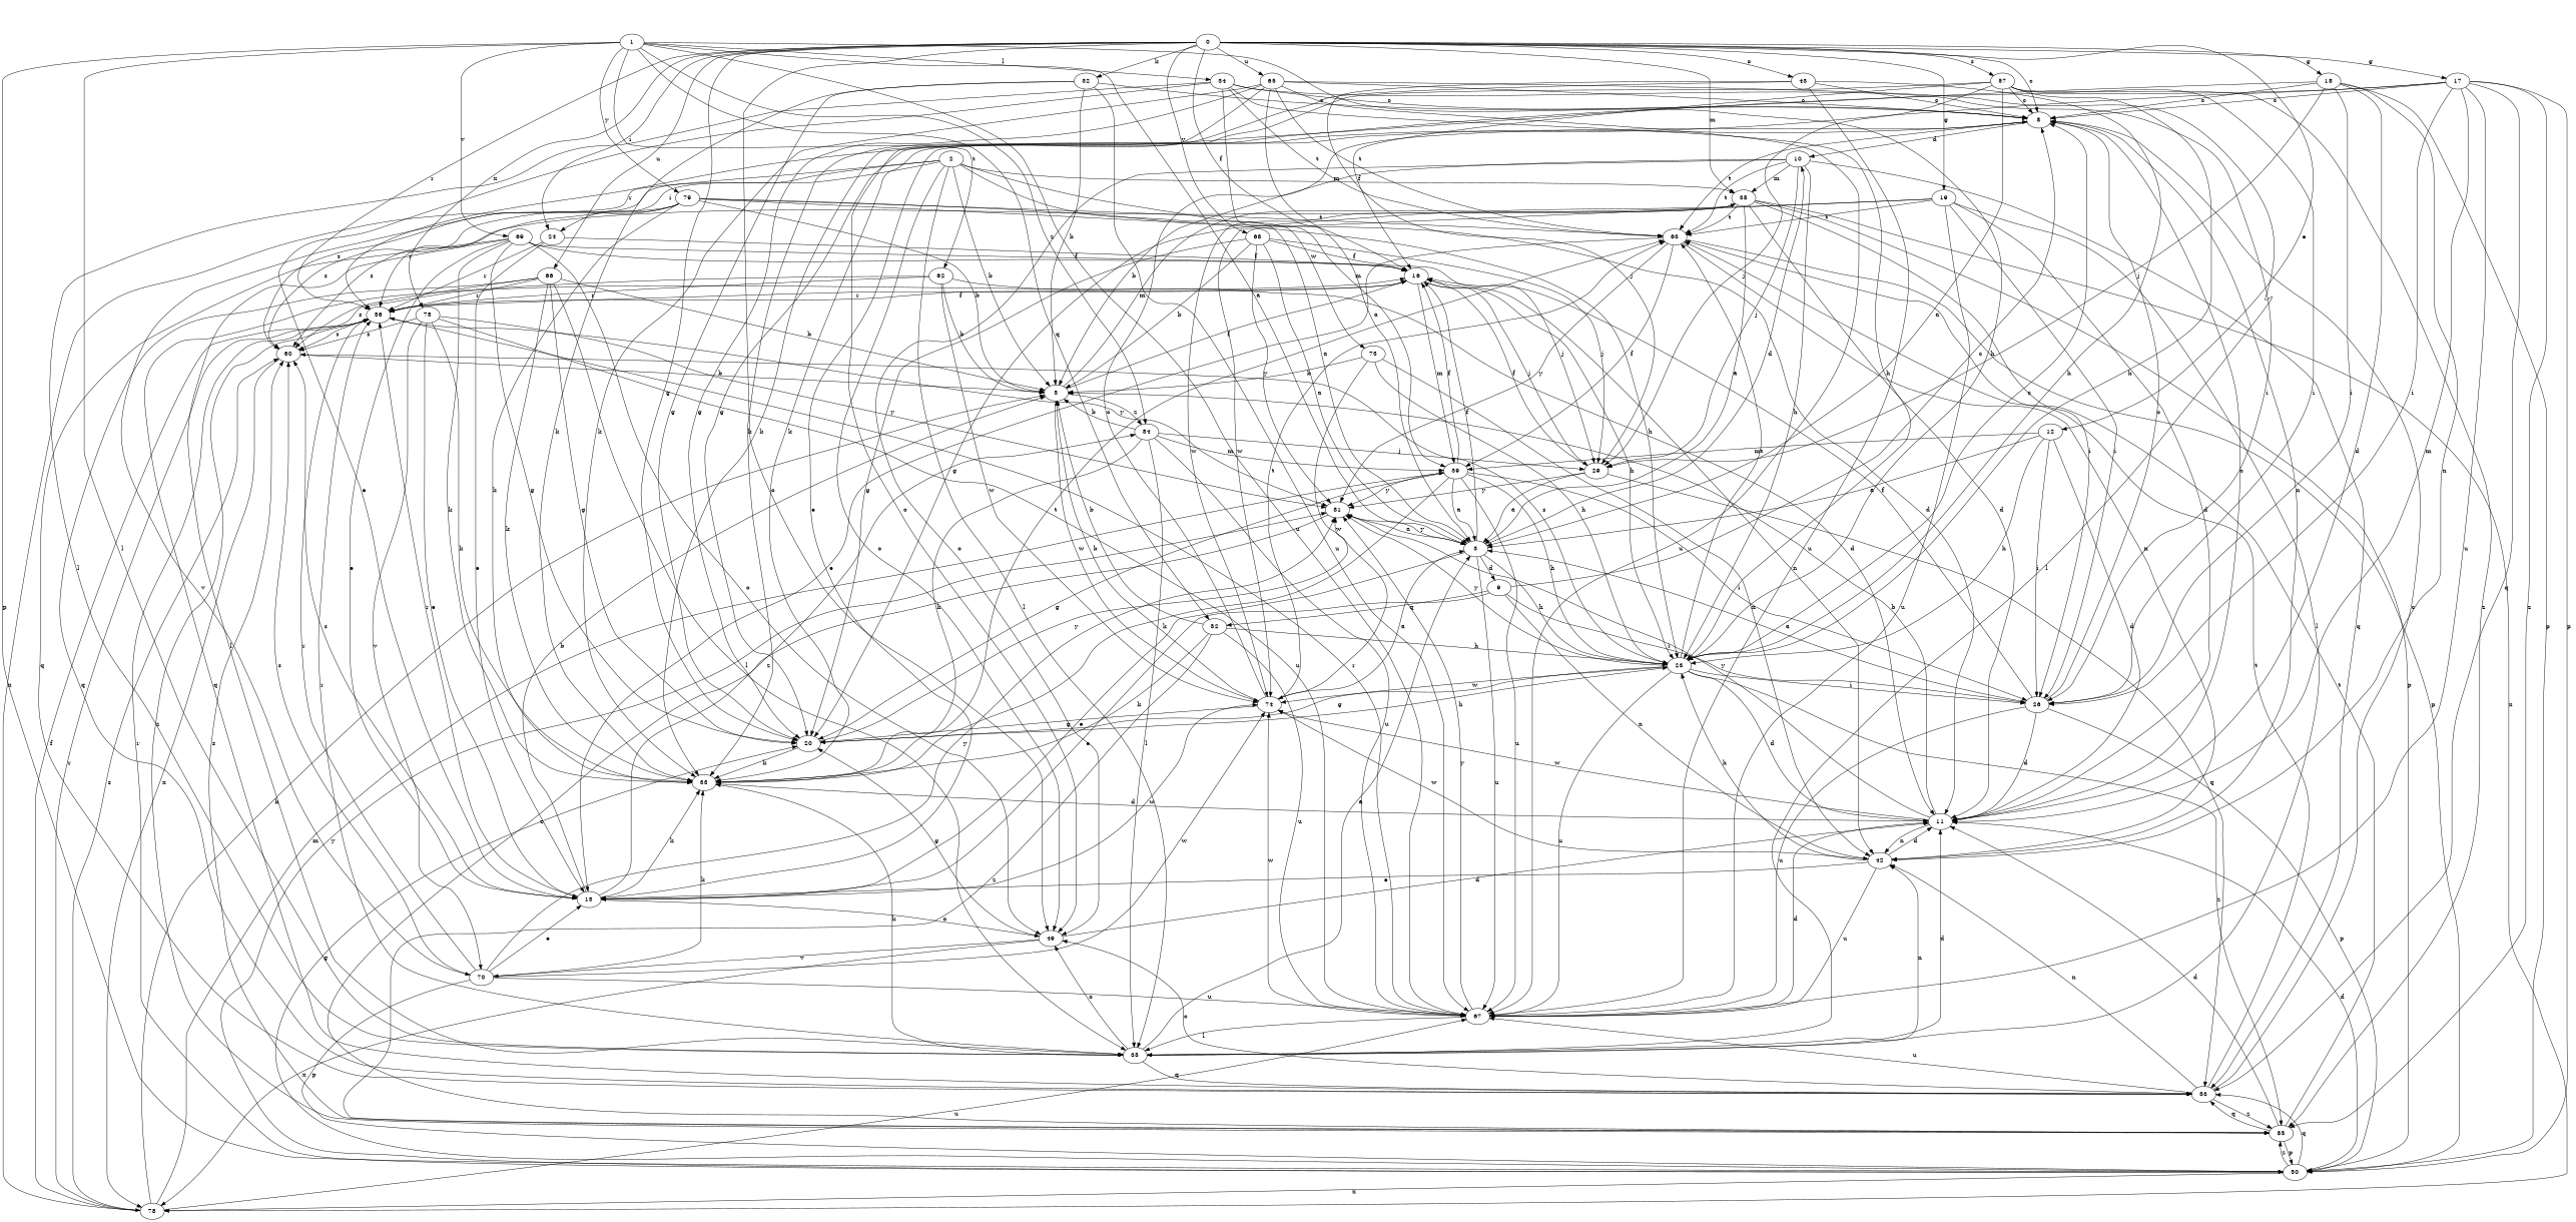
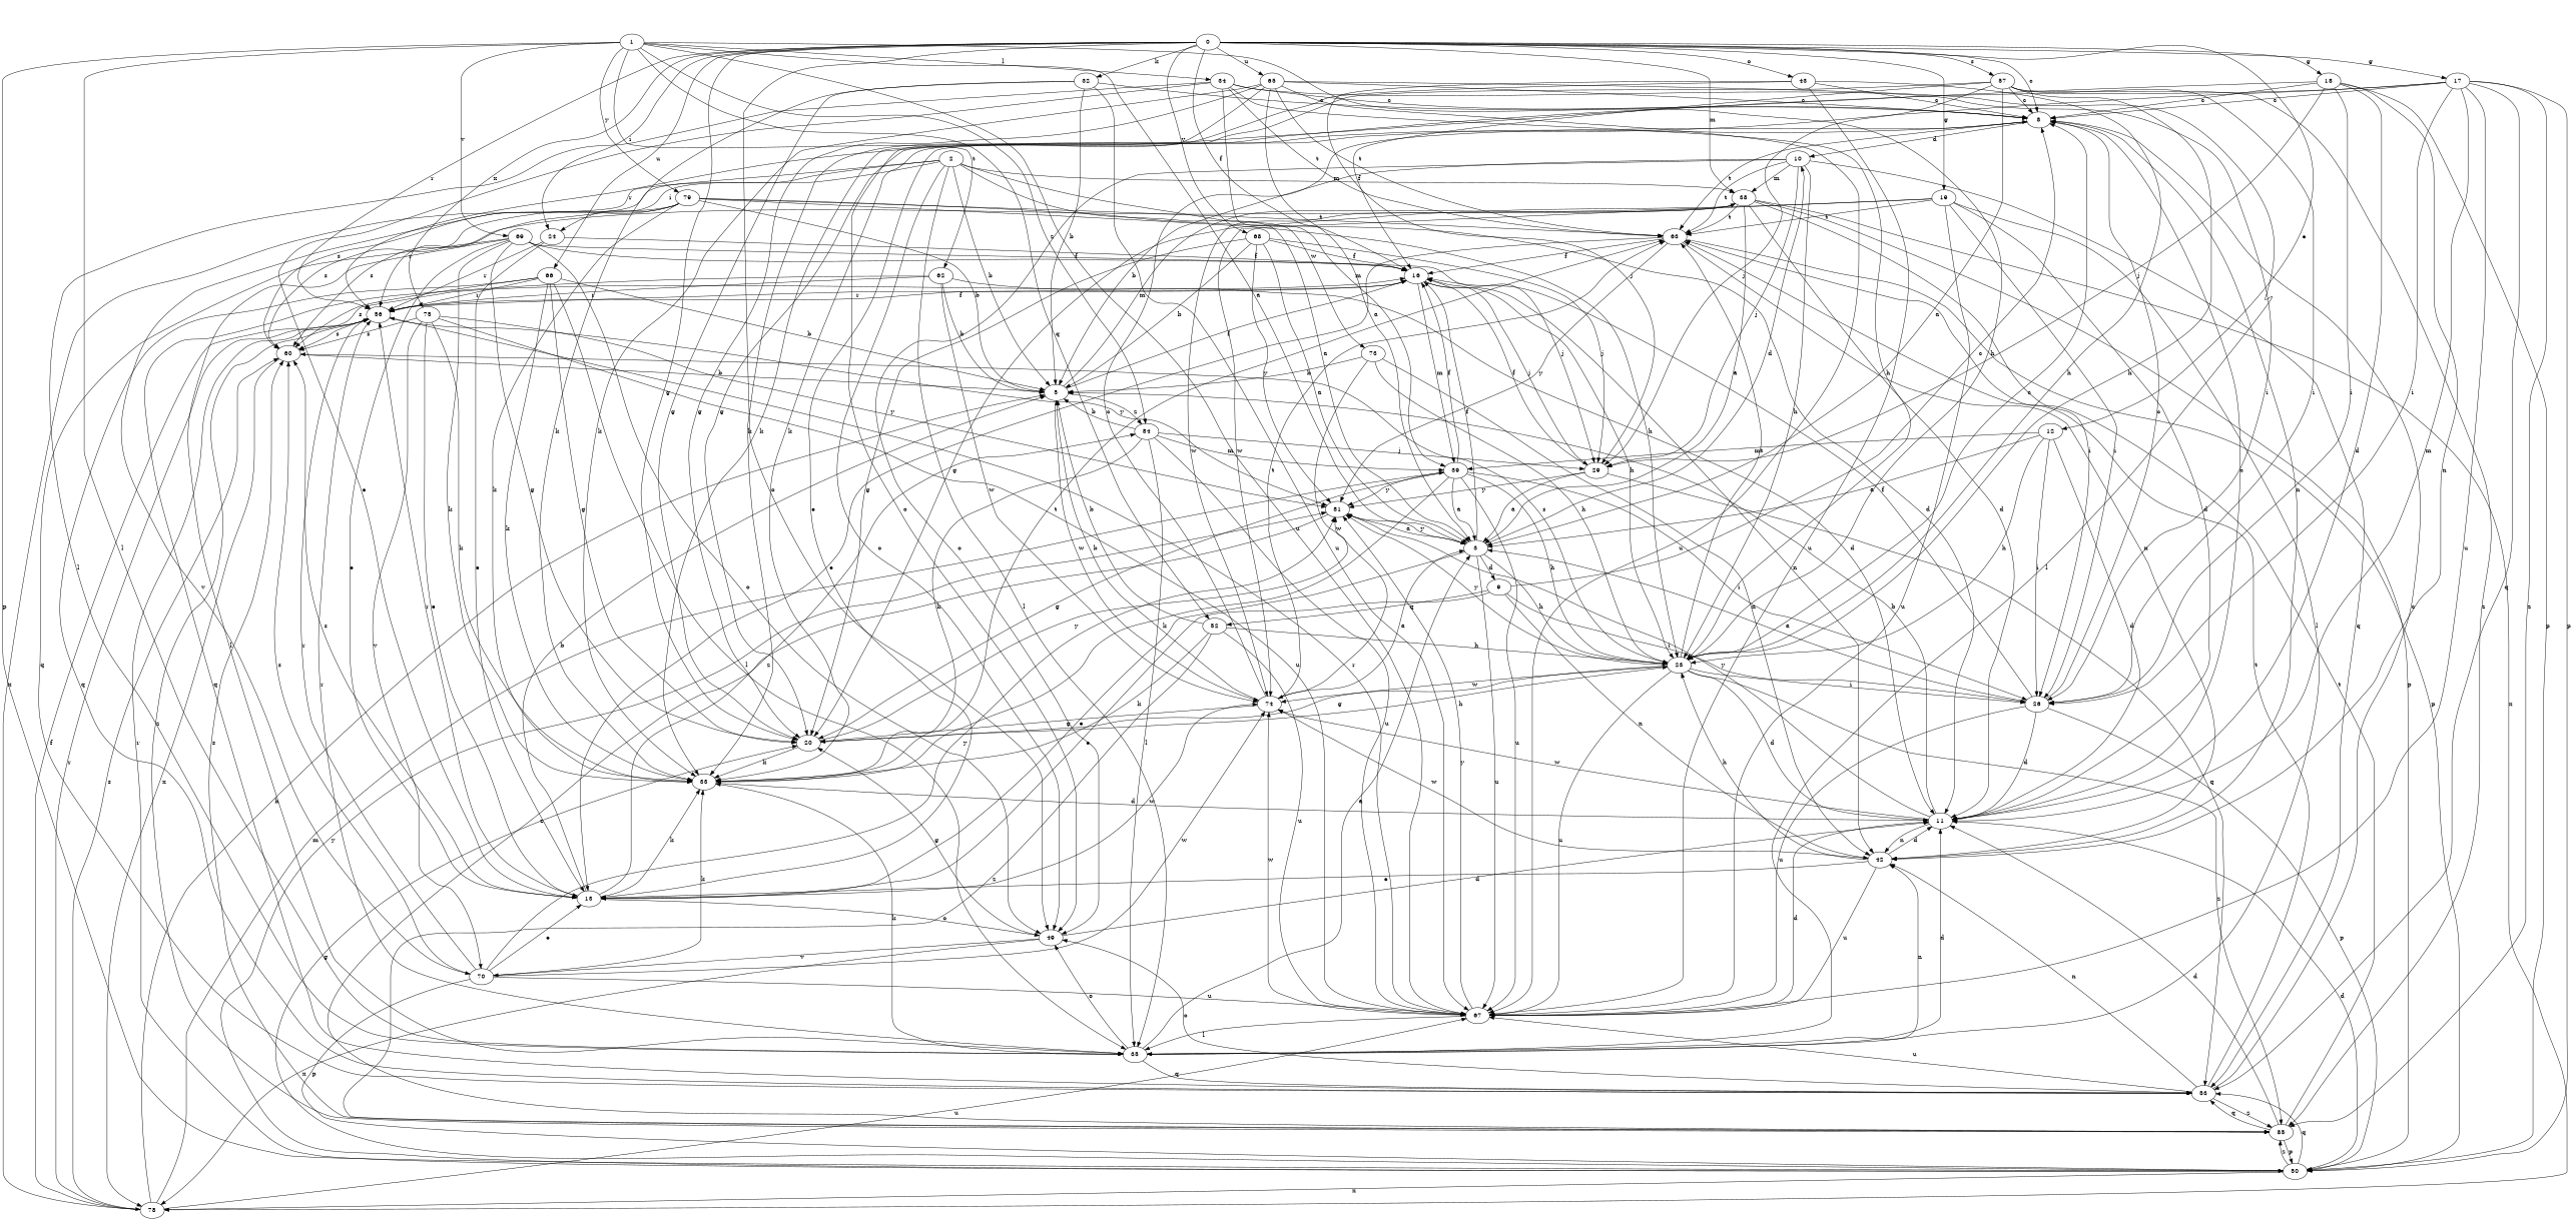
  strict digraph {
    0
    8
    12
    16
    17
    18
    19
    20
    24
    32
    38
    43
    n13 [label=49]
    56
    57
    65
    66
    68
    75
    10
    13
    42
    63
    3
    23
    26
    11
    39
    29
    50
    67
    53
    33
    85
    35
    74
    81
    5
    60
    78
    70
    1
    34
    52
    62
    69
    79
    84
    9
    2
    73
    0 -> 8 [label=c]
    0 -> 12 [label=e]
    0 -> 16 [label=f]
    0 -> 17 [label=g]
    0 -> 18 [label=g]
    0 -> 19 [label=g]
    0 -> 20 [label=g]
    0 -> 24 [label=i]
    0 -> 32 [label=k]
    0 -> 38 [label=m]
    0 -> 43 [label=o]
    0 -> n13 [label=o]
    0 -> 56 [label=r]
    0 -> 57 [label=s]
    0 -> 65 [label=u]
    0 -> 66 [label=u]
    0 -> 68 [label=v]
    0 -> 75 [label=x]
    8 -> 10 [label=d]
    8 -> 13 [label=e]
    8 -> 42 [label=n]
    8 -> 63 [label=t]
    12 -> 3 [label=a]
    12 -> 23 [label=h]
    12 -> 26 [label=i]
    12 -> 11 [label=d]
    12 -> 39 [label=m]
    16 -> 56 [label=r]
    16 -> 42 [label=n]
    16 -> 23 [label=h]
    16 -> 39 [label=m]
    16 -> 29 [label=j]
    17 -> 8 [label=c]
    17 -> 56 [label=r]
    17 -> 26 [label=i]
    17 -> 11 [label=m]
    17 -> 50 [label=p]
    17 -> 67 [label=u]
    17 -> 53 [label=q]
    17 -> 33 [label=k]
    17 -> 85 [label=z]
    18 -> 8 [label=c]
    18 -> 20 [label=g]
    18 -> 42 [label=n]
    18 -> 26 [label=i]
    18 -> 11 [label=d]
    18 -> 29 [label=j]
    18 -> 50 [label=p]
    19 -> 20 [label=g]
    19 -> 63 [label=t]
    19 -> 26 [label=i]
    19 -> 11 [label=d]
    19 -> 67 [label=u]
    19 -> 35 [label=l]
    19 -> 74 [label=w]
    20 -> 23 [label=h]
    20 -> 33 [label=k]
    20 -> 81 [label=y]
    24 -> 16 [label=f]
    24 -> 56 [label=r]
    24 -> 13 [label=e]
    32 -> 8 [label=c]
    32 -> 20 [label=g]
    32 -> 67 [label=u]
    32 -> 33 [label=k]
    32 -> 5 [label=b]
    38 -> 63 [label=t]
    38 -> 3 [label=a]
    38 -> 26 [label=i]
    38 -> 11 [label=d]
    38 -> 50 [label=p]
    38 -> 74 [label=w]
    38 -> 60 [label=s]
    38 -> 78 [label=x]
    43 -> 8 [label=c]
    43 -> 23 [label=h]
    43 -> 29 [label=j]
    43 -> 67 [label=u]
    43 -> 33 [label=k]
    n13 -> 20 [label=g]
    n13 -> 11 [label=d]
    n13 -> 78 [label=x]
    n13 -> 70 [label=v]
    56 -> 16 [label=f]
    56 -> 85 [label=z]
    56 -> 81 [label=y]
    56 -> 60 [label=s]
    57 -> 8 [label=c]
    57 -> 16 [label=f]
    57 -> 3 [label=a]
    57 -> 23 [label=h]
    57 -> 26 [label=i]
    57 -> 29 [label=j]
    57 -> 33 [label=k]
    57 -> 85 [label=z]
    65 -> 8 [label=c]
    65 -> 20 [label=g]
    65 -> n13 [label=o]
    65 -> 63 [label=t]
    65 -> 3 [label=a]
    65 -> 67 [label=u]
    65 -> 33 [label=k]
    65 -> 35 [label=l]
    66 -> 20 [label=g]
    66 -> 56 [label=r]
    66 -> 53 [label=q]
    66 -> 33 [label=k]
    66 -> 35 [label=l]
    66 -> 5 [label=b]
    66 -> 60 [label=s]
    68 -> 16 [label=f]
    68 -> 20 [label=g]
    68 -> 3 [label=a]
    68 -> 29 [label=j]
    68 -> 81 [label=y]
    68 -> 5 [label=b]
    75 -> 13 [label=e]
    75 -> 67 [label=u]
    75 -> 33 [label=k]
    75 -> 81 [label=y]
    75 -> 60 [label=s]
    75 -> 70 [label=v]
    10 -> 38 [label=m]
    10 -> n13 [label=o]
    10 -> 63 [label=t]
    10 -> 23 [label=h]
    10 -> 29 [label=j]
    10 -> 53 [label=q]
    10 -> 5 [label=b]
    13 -> n13 [label=o]
    13 -> 56 [label=r]
    13 -> 33 [label=k]
    13 -> 74 [label=w]
    13 -> 5 [label=b]
    13 -> 60 [label=s]
    13 -> 84 [label=z]
    42 -> 13 [label=e]
    42 -> 23 [label=h]
    42 -> 11 [label=d]
    42 -> 67 [label=u]
    42 -> 74 [label=w]
-   63 -> 39 [label=f]
+   63 -> 16 [label=f]
    63 -> 13 [label=e]
    63 -> 42 [label=n]
    63 -> 50 [label=p]
    63 -> 81 [label=y]
    3 -> 16 [label=f]
    3 -> 10 [label=d]
    3 -> 13 [label=e]
    3 -> 23 [label=h]
    3 -> 67 [label=u]
    3 -> 81 [label=y]
    3 -> 9 [label=d]
    23 -> 8 [label=c]
    23 -> 20 [label=g]
    23 -> 63 [label=t]
    23 -> 26 [label=i]
    23 -> 11 [label=d]
    23 -> 67 [label=u]
    23 -> 85 [label=z]
    23 -> 74 [label=w]
    23 -> 81 [label=y]
    23 -> 60 [label=s]
    26 -> 8 [label=c]
    26 -> 16 [label=f]
    26 -> 3 [label=a]
    26 -> 11 [label=d]
    26 -> 50 [label=p]
    26 -> 67 [label=u]
    11 -> 8 [label=c]
    11 -> 42 [label=n]
    11 -> 74 [label=w]
    11 -> 81 [label=y]
    11 -> 5 [label=b]
    39 -> 16 [label=f]
    39 -> 20 [label=g]
    39 -> 3 [label=a]
    39 -> 23 [label=h]
    39 -> 26 [label=i]
    39 -> 67 [label=u]
    39 -> 33 [label=k]
    39 -> 81 [label=y]
    29 -> 16 [label=f]
    29 -> 3 [label=a]
    29 -> 53 [label=q]
    29 -> 81 [label=y]
    50 -> 20 [label=g]
    50 -> 56 [label=r]
    50 -> 11 [label=d]
    50 -> 53 [label=q]
    50 -> 85 [label=z]
    50 -> 81 [label=y]
    50 -> 78 [label=x]
    67 -> 56 [label=r]
    67 -> 11 [label=d]
    67 -> 35 [label=l]
    67 -> 74 [label=w]
    67 -> 81 [label=y]
    53 -> 8 [label=c]
    53 -> n13 [label=o]
    53 -> 42 [label=n]
    53 -> 63 [label=t]
    53 -> 67 [label=u]
    53 -> 85 [label=z]
    33 -> 63 [label=t]
    33 -> 11 [label=d]
    85 -> 63 [label=t]
    85 -> 11 [label=d]
    85 -> 50 [label=p]
    85 -> 53 [label=q]
    85 -> 60 [label=s]
    35 -> n13 [label=o]
    35 -> 56 [label=r]
    35 -> 42 [label=n]
    35 -> 3 [label=a]
    35 -> 11 [label=d]
    35 -> 53 [label=q]
    35 -> 33 [label=k]
    74 -> 8 [label=c]
    74 -> 20 [label=g]
    74 -> 63 [label=t]
    74 -> 3 [label=a]
    74 -> 5 [label=b]
    81 -> 3 [label=a]
    81 -> 85 [label=z]
    5 -> 16 [label=f]
    5 -> 38 [label=m]
    5 -> 74 [label=w]
    5 -> 84 [label=z]
    60 -> 5 [label=b]
    60 -> 78 [label=x]
    78 -> 16 [label=f]
    78 -> 56 [label=r]
    78 -> 39 [label=m]
    78 -> 67 [label=u]
    78 -> 5 [label=b]
    78 -> 60 [label=s]
    70 -> 56 [label=r]
    70 -> 13 [label=e]
    70 -> 50 [label=p]
    70 -> 67 [label=u]
    70 -> 33 [label=k]
    70 -> 74 [label=w]
    70 -> 81 [label=y]
    70 -> 60 [label=s]
    1 -> 3 [label=a]
    1 -> 23 [label=h]
    1 -> 50 [label=p]
    1 -> 67 [label=u]
    1 -> 35 [label=l]
    1 -> 34 [label=l]
    1 -> 52 [label=q]
    1 -> 62 [label=t]
    1 -> 69 [label=v]
    1 -> 79 [label=y]
    1 -> 84 [label=z]
    34 -> 8 [label=c]
    34 -> 13 [label=e]
    34 -> 63 [label=t]
    34 -> 23 [label=h]
    34 -> 26 [label=i]
    34 -> 39 [label=m]
    34 -> 35 [label=l]
    52 -> 23 [label=h]
    52 -> 67 [label=u]
    52 -> 33 [label=k]
    52 -> 85 [label=z]
    52 -> 5 [label=b]
    62 -> 56 [label=r]
    62 -> 11 [label=d]
    62 -> 53 [label=q]
    62 -> 74 [label=w]
    62 -> 5 [label=b]
    69 -> 16 [label=f]
    69 -> 20 [label=g]
    69 -> n13 [label=o]
    69 -> 13 [label=e]
    69 -> 29 [label=j]
    69 -> 53 [label=q]
    69 -> 33 [label=k]
    69 -> 35 [label=l]
    79 -> 56 [label=r]
    79 -> 63 [label=t]
    79 -> 23 [label=h]
    79 -> 11 [label=d]
    79 -> 33 [label=k]
    79 -> 5 [label=b]
    79 -> 60 [label=s]
    79 -> 70 [label=v]
    84 -> 39 [label=m]
    84 -> 29 [label=j]
    84 -> 67 [label=u]
    84 -> 33 [label=k]
    84 -> 35 [label=l]
    84 -> 5 [label=b]
    9 -> 8 [label=c]
    9 -> 13 [label=e]
    9 -> 42 [label=n]
    9 -> 26 [label=i]
    9 -> 52 [label=q]
    2 -> 24 [label=i]
    2 -> 38 [label=m]
    2 -> n13 [label=o]
    2 -> 3 [label=a]
    2 -> 35 [label=l]
    2 -> 5 [label=b]
    2 -> 60 [label=s]
    2 -> 78 [label=x]
    2 -> 73 [label=w]
    73 -> 42 [label=n]
    73 -> 23 [label=h]
    73 -> 74 [label=w]
    73 -> 5 [label=b]
  }
